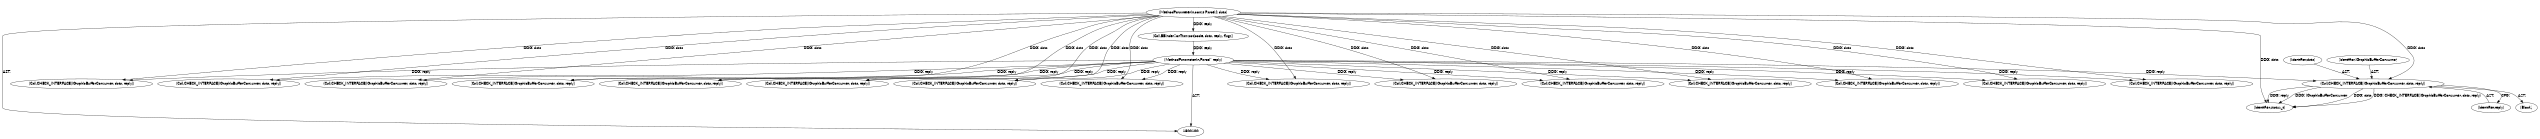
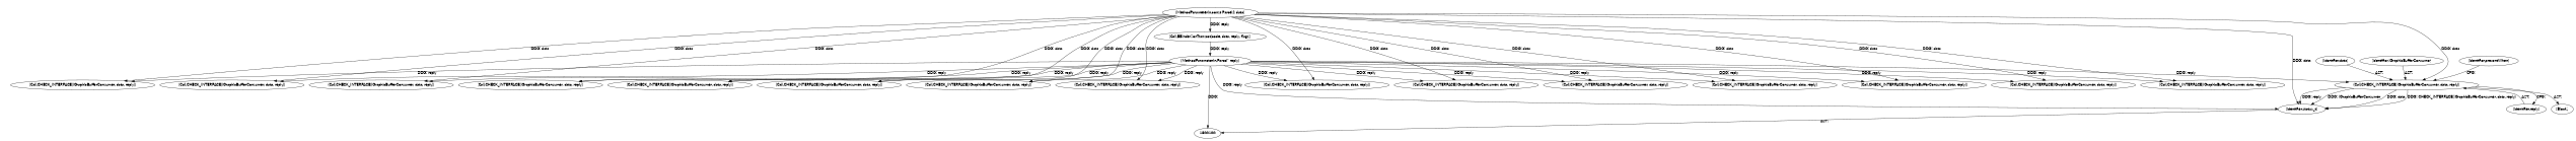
  digraph {
    fontname=Lato
    node [fontname=Lato]
    edge [fontname=Lato]
    n1 [label="(Call,CHECK_INTERFACE(IGraphicBufferConsumer, data, reply))"]
    n2 [label="(Identifier,reply)"]
    n3 [label="(Block,)"]
    n4 [label="(Identifier,status_t)"]
    n5 [label="(MethodParameterIn,const Parcel& data)"]
    n6 [label="(Call,CHECK_INTERFACE(IGraphicBufferConsumer, data, reply))"]
    n7 [label="(Call,CHECK_INTERFACE(IGraphicBufferConsumer, data, reply))"]
    n8 [label="(Call,CHECK_INTERFACE(IGraphicBufferConsumer, data, reply))"]
    n9 [label="(Call,CHECK_INTERFACE(IGraphicBufferConsumer, data, reply))"]
    n10 [label="(Call,CHECK_INTERFACE(IGraphicBufferConsumer, data, reply))"]
    n11 [label="(Call,CHECK_INTERFACE(IGraphicBufferConsumer, data, reply))"]
    n12 [label="(Call,CHECK_INTERFACE(IGraphicBufferConsumer, data, reply))"]
    n13 [label="(Call,CHECK_INTERFACE(IGraphicBufferConsumer, data, reply))"]
    n14 [label="(Call,CHECK_INTERFACE(IGraphicBufferConsumer, data, reply))"]
    n15 [label="(Call,CHECK_INTERFACE(IGraphicBufferConsumer, data, reply))"]
    n16 [label="(Call,CHECK_INTERFACE(IGraphicBufferConsumer, data, reply))"]
    n17 [label="(Call,BBinder::onTransact(code, data, reply, flags))"]
    n18 [label="(Call,CHECK_INTERFACE(IGraphicBufferConsumer, data, reply))"]
    n19 [label="(Call,CHECK_INTERFACE(IGraphicBufferConsumer, data, reply))"]
    n20 [label="(Call,CHECK_INTERFACE(IGraphicBufferConsumer, data, reply))"]
    n21 [label="(Call,CHECK_INTERFACE(IGraphicBufferConsumer, data, reply))"]
    n22 [label=1500100]
    n23 [label="(MethodParameterIn,Parcel* reply)"]
+   n24 [label="(Identifier,presentWhen)"]
    n25 [label="(Identifier,data)"]
    n26 [label="(Identifier,IGraphicBufferConsumer)"]
    n1 -> n2 [label="CFG: "]
    n1 -> n3 [label="AST: "]
    n1 -> n4 [label="DDG: reply"]
    n1 -> n4 [label="DDG: IGraphicBufferConsumer"]
    n1 -> n4 [label="DDG: data"]
    n1 -> n4 [label="DDG: CHECK_INTERFACE(IGraphicBufferConsumer, data, reply)"]
    n2 -> n1 [label="AST: "]
    n5 -> n1 [label="DDG: data"]
    n5 -> n4 [label="DDG: data"]
    n5 -> n6 [label="DDG: data"]
    n5 -> n7 [label="DDG: data"]
    n5 -> n8 [label="DDG: data"]
    n5 -> n9 [label="DDG: data"]
    n5 -> n10 [label="DDG: data"]
    n5 -> n11 [label="DDG: data"]
    n5 -> n12 [label="DDG: data"]
    n5 -> n13 [label="DDG: data"]
    n5 -> n14 [label="DDG: data"]
    n5 -> n15 [label="DDG: data"]
    n5 -> n16 [label="DDG: data"]
    n5 -> n17 [label="DDG: reply"]
    n5 -> n18 [label="DDG: data"]
    n5 -> n19 [label="DDG: data"]
    n5 -> n20 [label="DDG: data"]
    n5 -> n21 [label="DDG: data"]
-   n5 -> n22 [label="AST: "]
+   n4 -> n22 [label="AST: "]
    n17 -> n23 [label="DDG: reply"]
    n23 -> n1 [label="DDG: reply"]
+   n23 -> n4 [label="DDG: reply"]
    n23 -> n6 [label="DDG: reply"]
    n23 -> n7 [label="DDG: reply"]
    n23 -> n8 [label="DDG: reply"]
    n23 -> n9 [label="DDG: reply"]
    n23 -> n10 [label="DDG: reply"]
    n23 -> n11 [label="DDG: reply"]
    n23 -> n12 [label="DDG: reply"]
    n23 -> n13 [label="DDG: reply"]
    n23 -> n14 [label="DDG: reply"]
    n23 -> n15 [label="DDG: reply"]
    n23 -> n16 [label="DDG: reply"]
    n23 -> n18 [label="DDG: reply"]
    n23 -> n19 [label="DDG: reply"]
    n23 -> n20 [label="DDG: reply"]
    n23 -> n21 [label="DDG: reply"]
-   n23 -> n22 [label="AST: "]
+   n23 -> n22 [label="DDG: "]
+   n24 -> n1 [label="CFG: "]
    n25 -> n1 [label="AST: "]
    n26 -> n1 [label="AST: "]
  }
